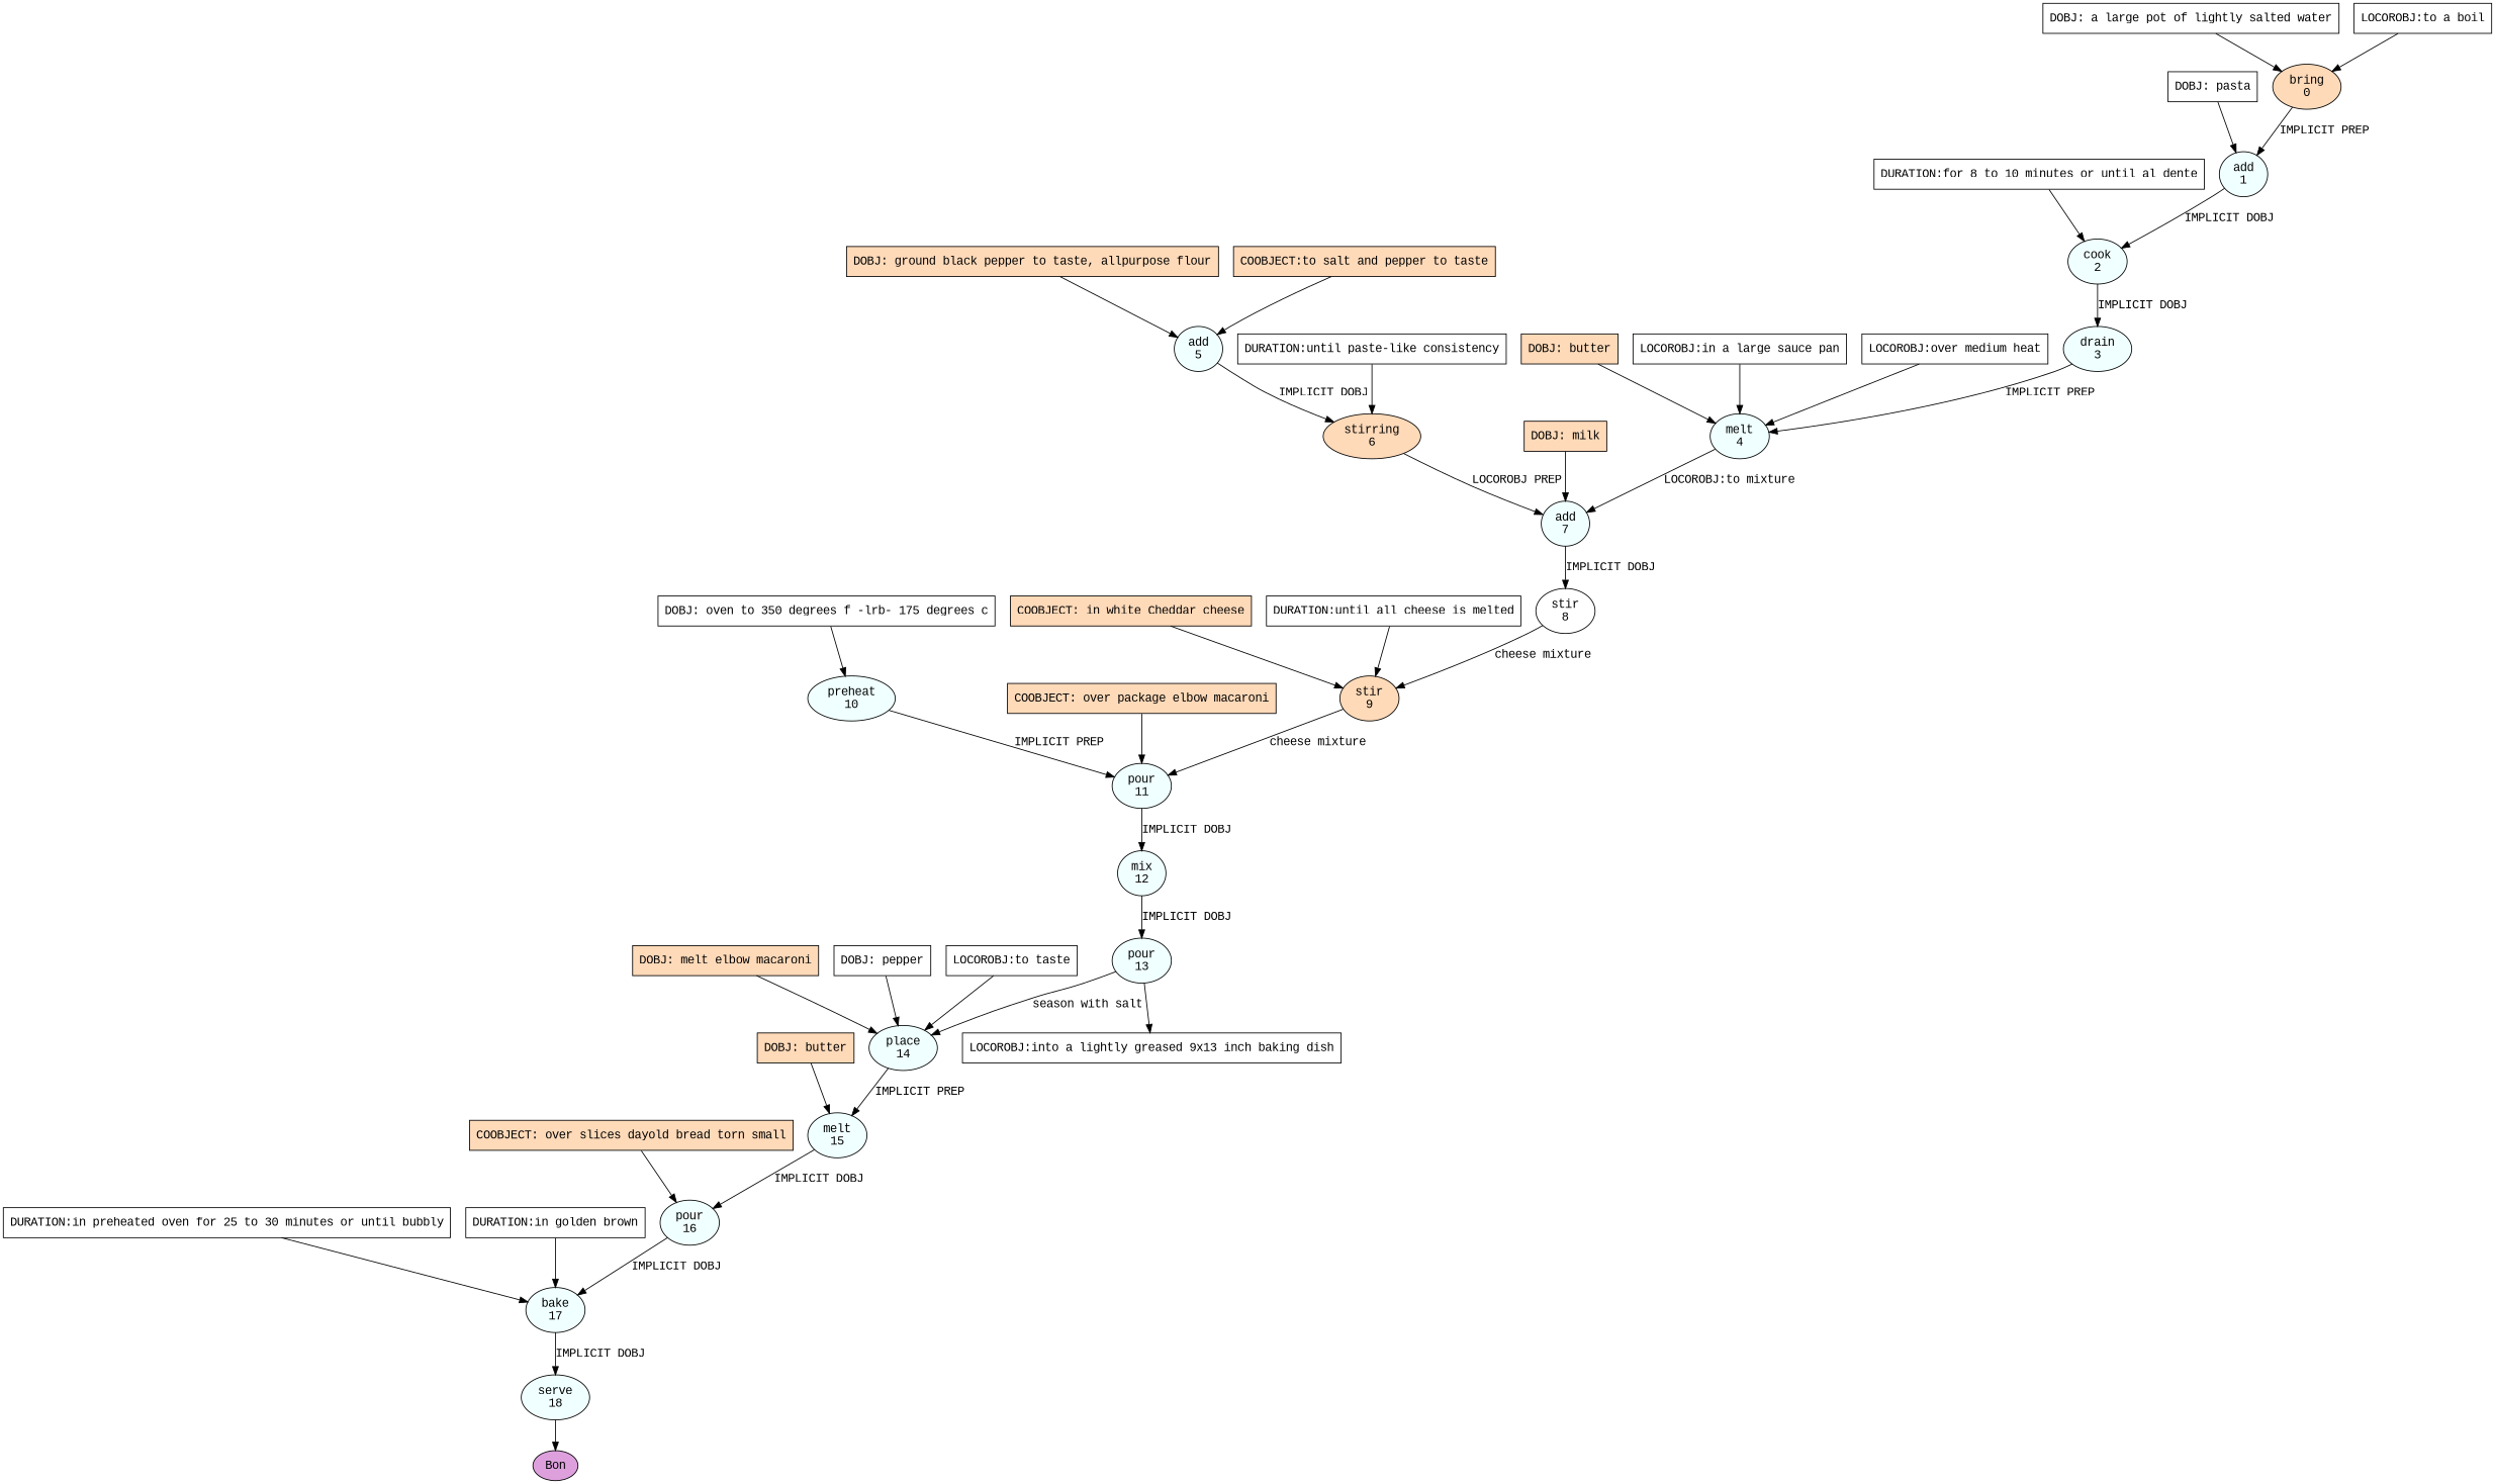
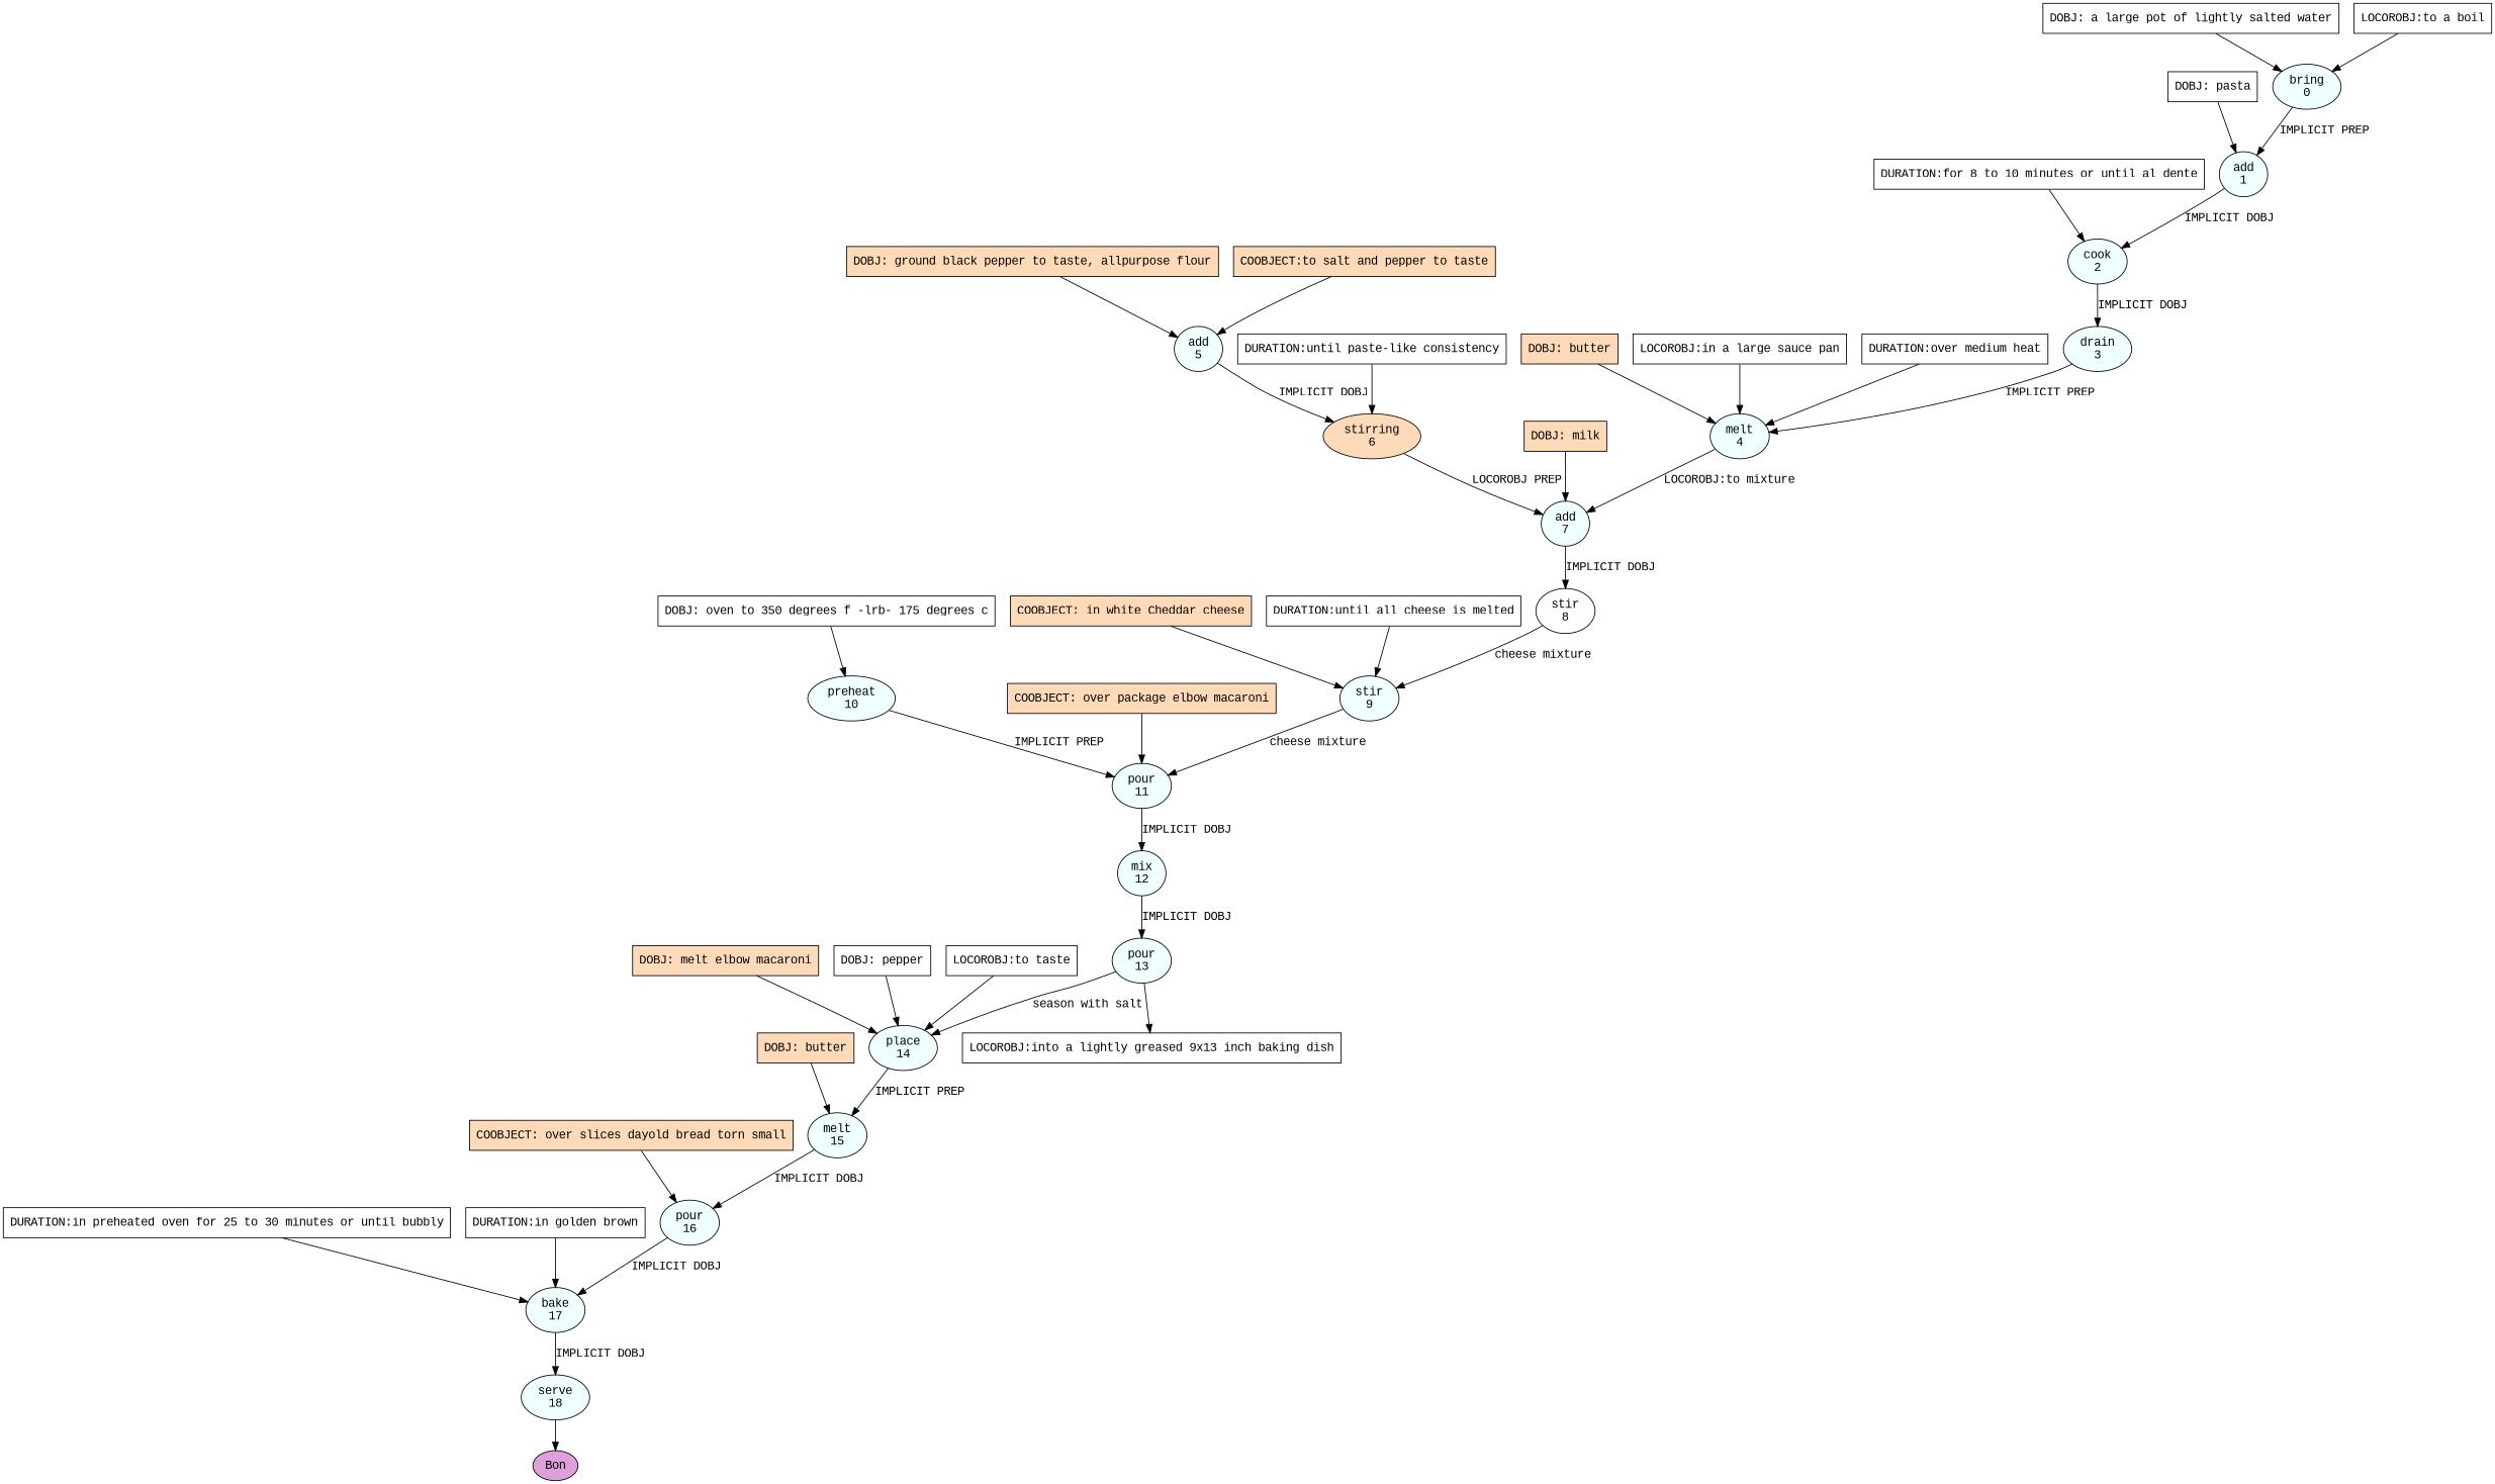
  digraph {
    fontname="Liberation Mono"
    node [fillcolor=azure fontname="Liberation Mono" shape=box style=filled]
    edge [fontname="Liberation Mono"]
-   n1 [fillcolor=peachpuff label="bring\n0" shape=oval]
+   n1 [label="bring\n0" shape=oval]
    n2 [label="add\n1" shape=oval]
    n3 [label="cook\n2" shape=oval]
    n4 [label="drain\n3" shape=oval]
    n5 [label="melt\n4" shape=oval]
    n6 [label="add\n7" shape=oval]
    n7 [fillcolor=white label="stir\n8" shape=oval]
    n8 [label="add\n5" shape=oval]
    n9 [fillcolor=peachpuff label="stirring\n6" shape=oval]
-   n10 [fillcolor=peachpuff label="stir\n9" shape=oval]
+   n10 [label="stir\n9" shape=oval]
    n11 [label="pour\n11" shape=oval]
    n12 [label="mix\n12" shape=oval]
    n13 [label="preheat\n10" shape=oval]
    n14 [label="pour\n13" shape=oval]
    n15 [label="place\n14" shape=oval]
    n16 [fillcolor=white label="LOCOROBJ:into a lightly greased 9x13 inch baking dish"]
    n17 [label="melt\n15" shape=oval]
    n18 [label="pour\n16" shape=oval]
    n19 [label="bake\n17" shape=oval]
    n20 [label="serve\n18" shape=oval]
    n21 [fillcolor=plum label=Bon shape=oval]
    n22 [fillcolor=white label="DOBJ: a large pot of lightly salted water"]
    n23 [fillcolor=white label="LOCOROBJ:to a boil"]
    n24 [fillcolor=white label="DOBJ: oven to 350 degrees f -lrb- 175 degrees c"]
    n25 [fillcolor=peachpuff label="DOBJ: ground black pepper to taste, allpurpose flour"]
    n26 [fillcolor=peachpuff label="COOBJECT:to salt and pepper to taste"]
    n27 [fillcolor=white label="DOBJ: pasta"]
    n28 [fillcolor=white label="DURATION:for 8 to 10 minutes or until al dente"]
    n29 [fillcolor=peachpuff label="DOBJ: butter"]
    n30 [fillcolor=white label="LOCOROBJ:in a large sauce pan"]
-   n31 [fillcolor=white label="LOCOROBJ:over medium heat"]
+   n31 [fillcolor=white label="DURATION:over medium heat"]
    n32 [fillcolor=white label="DURATION:until paste-like consistency"]
    n33 [fillcolor=peachpuff label="DOBJ: milk"]
    n34 [fillcolor=peachpuff label="COOBJECT: in white Cheddar cheese"]
    n35 [fillcolor=white label="DURATION:until all cheese is melted"]
    n36 [fillcolor=peachpuff label="COOBJECT: over package elbow macaroni"]
    n37 [fillcolor=peachpuff label="DOBJ: melt elbow macaroni"]
    n38 [fillcolor=white label="DOBJ: pepper"]
    n39 [fillcolor=white label="LOCOROBJ:to taste"]
    n40 [fillcolor=peachpuff label="DOBJ: butter"]
    n41 [fillcolor=peachpuff label="COOBJECT: over slices dayold bread torn small"]
    n42 [fillcolor=white label="DURATION:in preheated oven for 25 to 30 minutes or until bubbly"]
    n43 [fillcolor=white label="DURATION:in golden brown"]
    n1 -> n2 [label="IMPLICIT PREP"]
    n2 -> n3 [label="IMPLICIT DOBJ"]
    n3 -> n4 [label="IMPLICIT DOBJ"]
    n4 -> n5 [label="IMPLICIT PREP"]
    n5 -> n6 [label="LOCOROBJ:to mixture"]
    n6 -> n7 [label="IMPLICIT DOBJ"]
    n7 -> n10 [label="cheese mixture"]
    n8 -> n9 [label="IMPLICIT DOBJ"]
    n9 -> n6 [label="LOCOROBJ PREP"]
    n10 -> n11 [label="cheese mixture"]
    n11 -> n12 [label="IMPLICIT DOBJ"]
    n12 -> n14 [label="IMPLICIT DOBJ"]
    n13 -> n11 [label="IMPLICIT PREP"]
    n14 -> n15 [label="season with salt"]
    n14 -> n16
    n15 -> n17 [label="IMPLICIT PREP"]
    n17 -> n18 [label="IMPLICIT DOBJ"]
    n18 -> n19 [label="IMPLICIT DOBJ"]
    n19 -> n20 [label="IMPLICIT DOBJ"]
    n20 -> n21
    n22 -> n1
    n23 -> n1
    n24 -> n13
    n25 -> n8
    n26 -> n8
    n27 -> n2
    n28 -> n3
    n29 -> n5
    n30 -> n5
    n31 -> n5
    n32 -> n9
    n33 -> n6
    n34 -> n10
    n35 -> n10
    n36 -> n11
    n37 -> n15
    n38 -> n15
    n39 -> n15
    n40 -> n17
    n41 -> n18
    n42 -> n19
    n43 -> n19
  }
